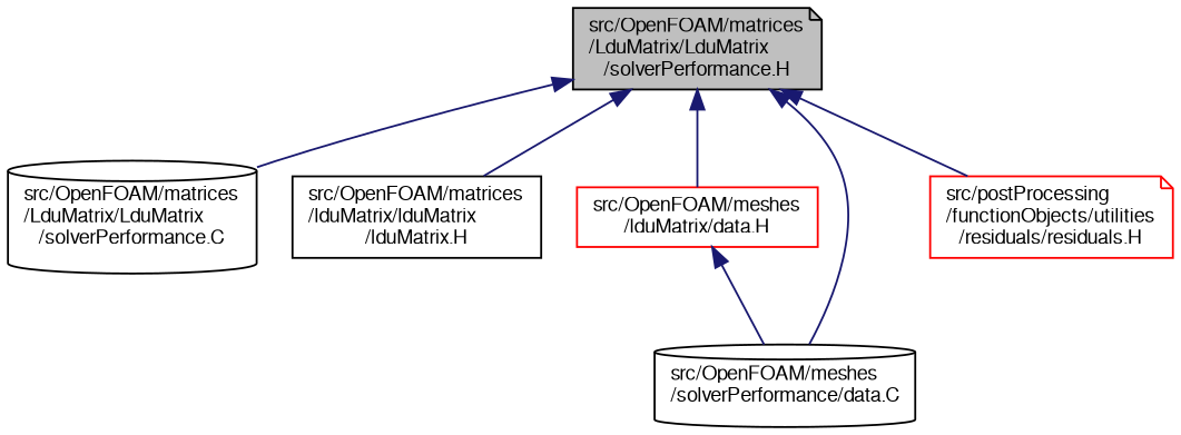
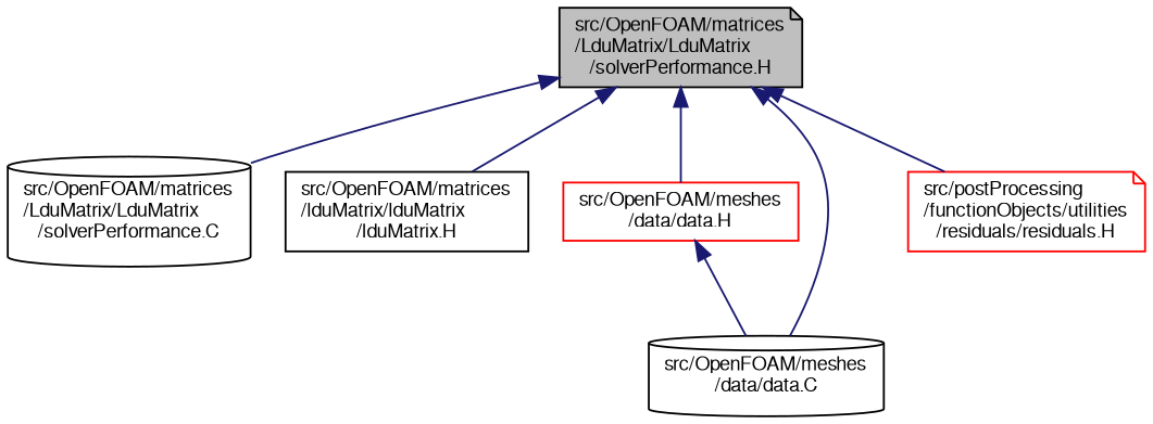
  digraph {
    node [color=black fontname=FreeSans fontsize=10 shape=note]
    edge [color=midnightblue dir=back fontname=FreeSans fontsize=10 labelfontname=FreeSans labelfontsize=10 style=solid]
    n1 [fillcolor=grey75 fontcolor=black height=0.2 label="src/OpenFOAM/matrices\l/LduMatrix/LduMatrix\l/solverPerformance.H" style=filled width=0.4]
    n2 [height=0.2 label="src/OpenFOAM/matrices\l/LduMatrix/LduMatrix\l/solverPerformance.C" shape=cylinder width=0.4]
    n3 [height=0.2 label="src/OpenFOAM/matrices\l/lduMatrix/lduMatrix\l/lduMatrix.H" shape=box width=0.4]
-   n4 [color=red height=0.2 label="src/OpenFOAM/meshes\l/lduMatrix/data.H" shape=box width=0.4]
-   n5 [height=0.2 label="src/OpenFOAM/meshes\l/solverPerformance/data.C" shape=cylinder width=0.4]
+   n4 [color=red height=0.2 label="src/OpenFOAM/meshes\l/data/data.H" shape=box width=0.4]
+   n5 [height=0.2 label="src/OpenFOAM/meshes\l/data/data.C" shape=cylinder width=0.4]
    n6 [color=red height=0.2 label="src/postProcessing\l/functionObjects/utilities\l/residuals/residuals.H" width=0.4]
    n1 -> n2
    n1 -> n3
    n1 -> n4
    n1 -> n5
    n1 -> n6
    n4 -> n5
  }
